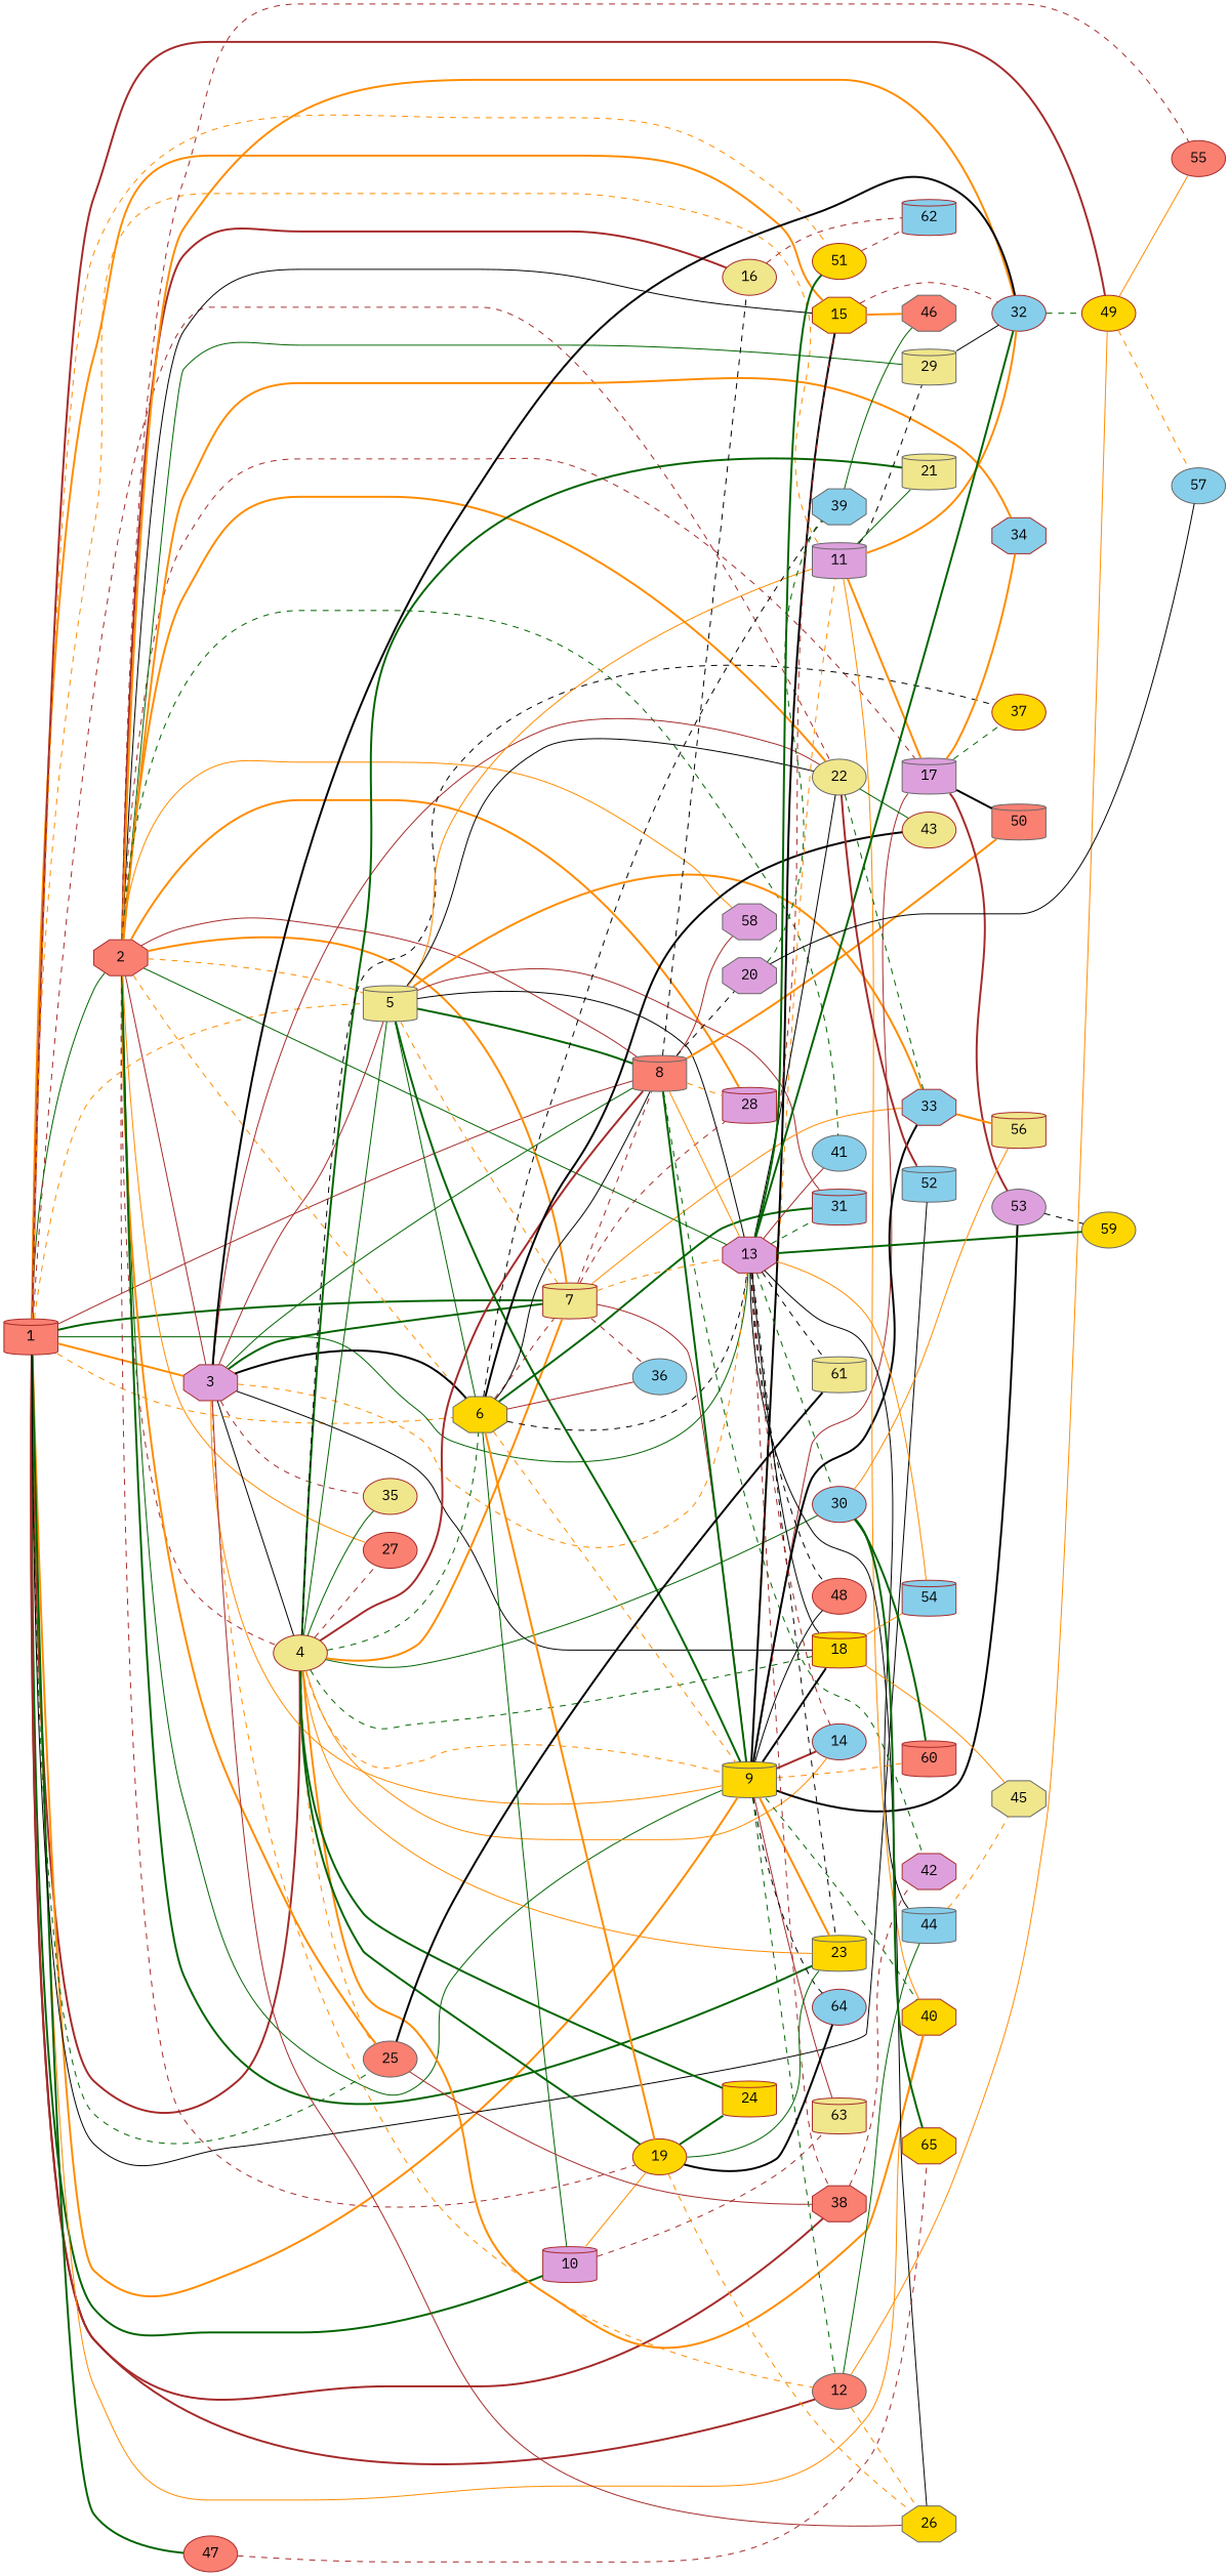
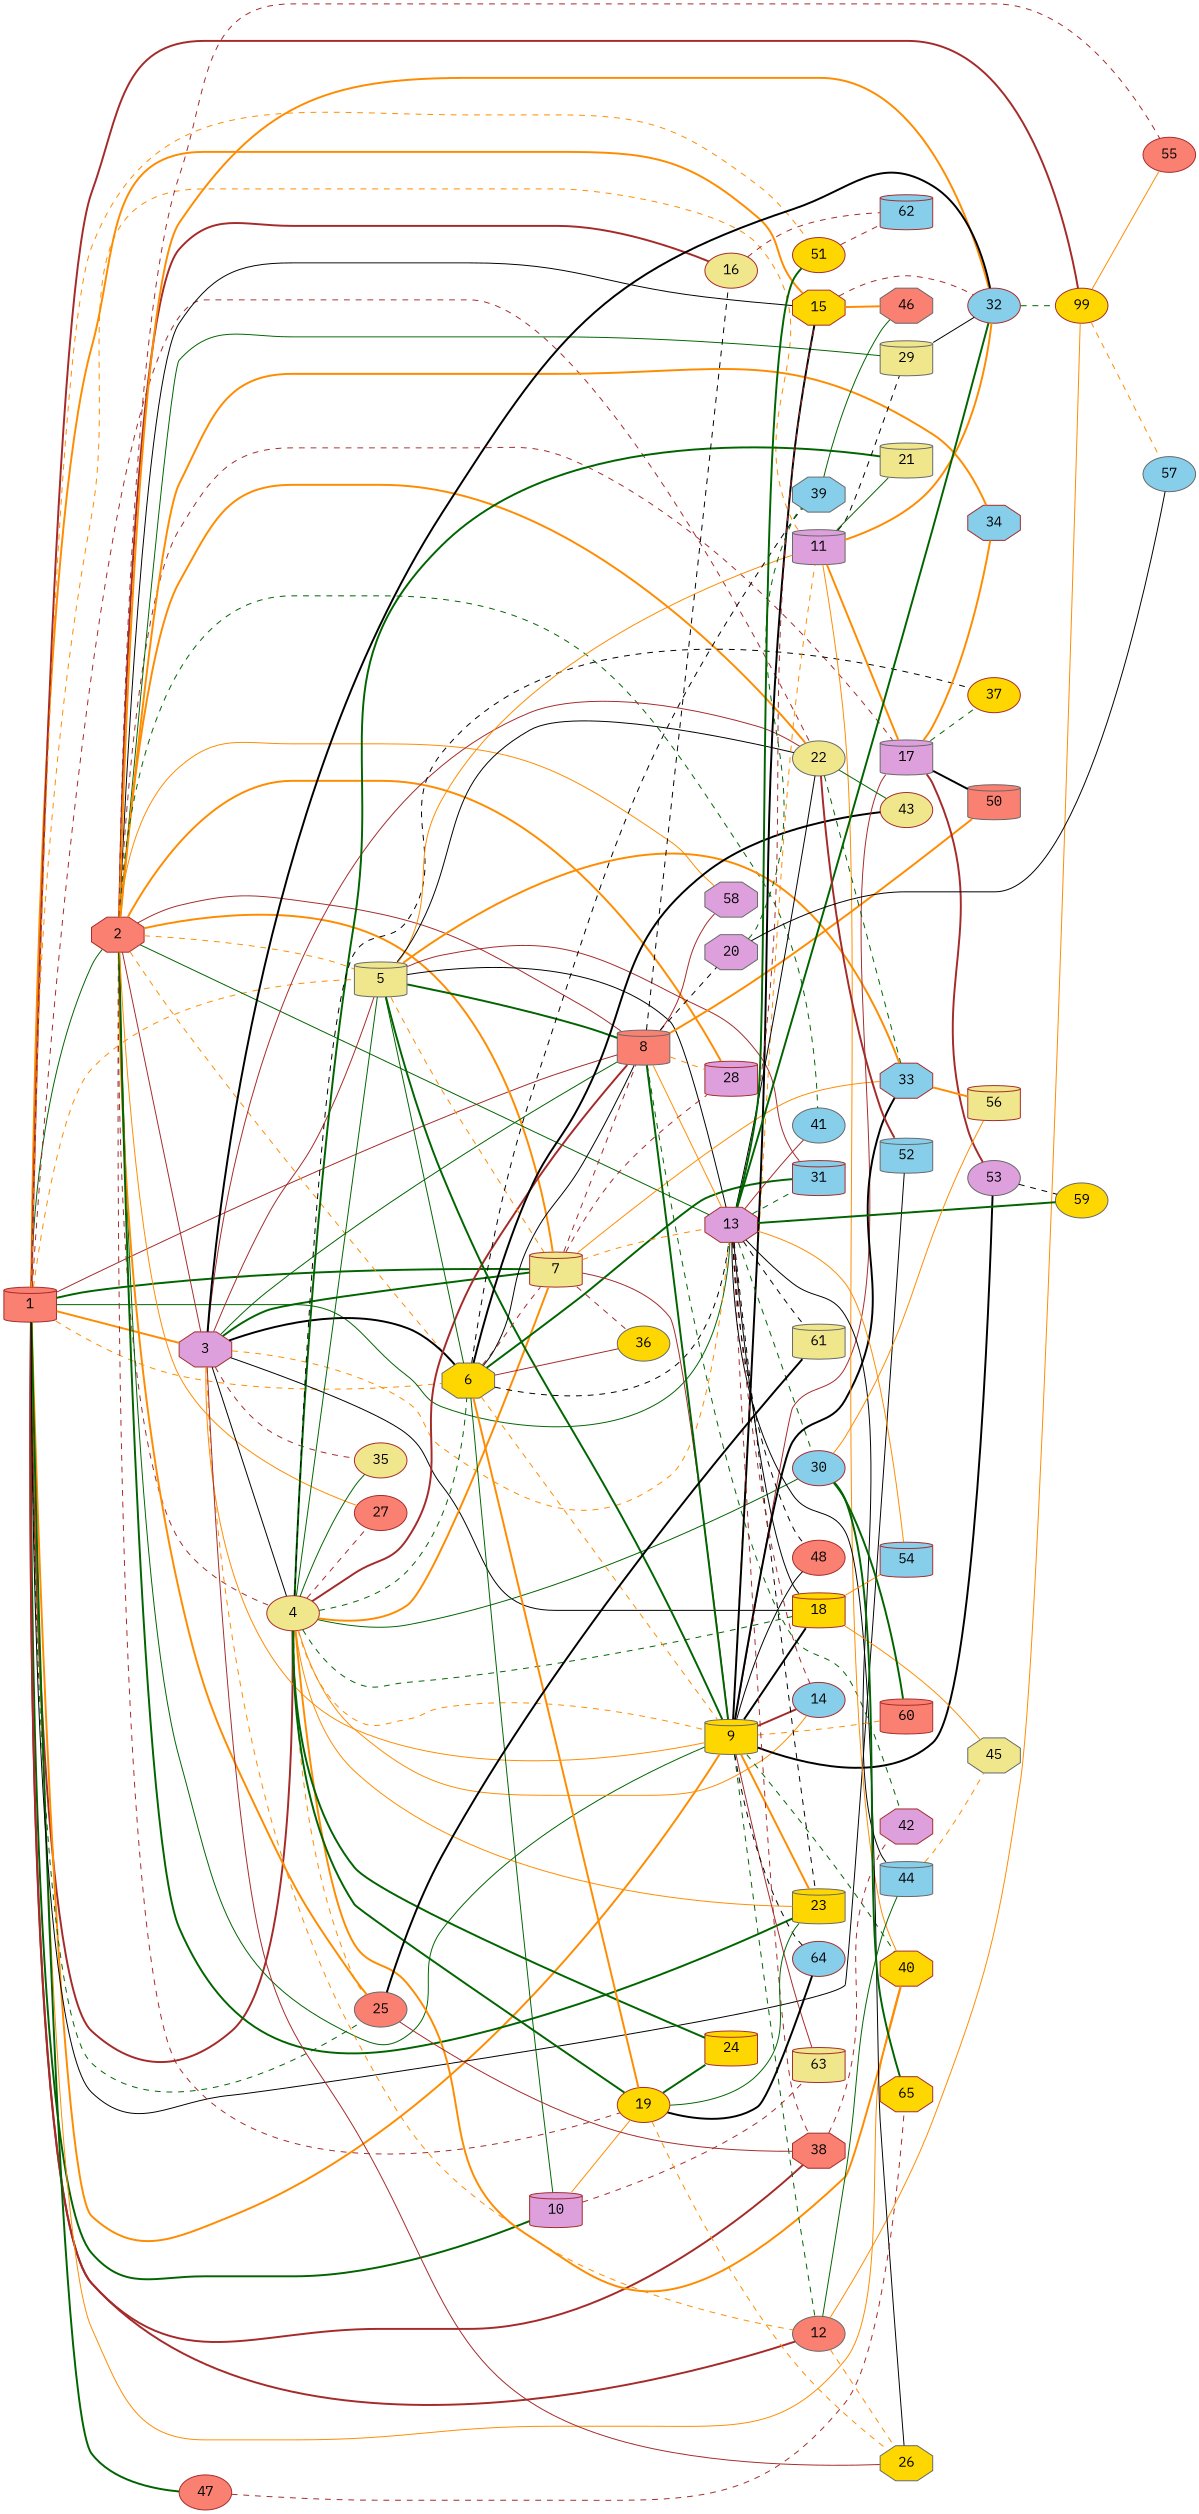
  graph {
    fontname="IBM Plex Mono"
    rankdir=LR
    node [color=brown fillcolor=skyblue fontname="IBM Plex Mono" shape=cylinder style=filled]
    edge [color=darkorange fontname="IBM Plex Mono" style=dashed weight=1.0]
    1 [fillcolor=salmon]
    2 [fillcolor=salmon shape=octagon]
    3 [fillcolor=plum shape=octagon]
    4 [fillcolor=khaki shape=ellipse]
    5 [color=gray40 fillcolor=khaki]
    6 [color=gray40 fillcolor=gold shape=octagon]
    7 [fillcolor=khaki]
    8 [color=gray40 fillcolor=salmon]
    9 [color=gray40 fillcolor=gold]
    10 [fillcolor=plum]
    11 [color=gray40 fillcolor=plum]
    12 [color=gray40 fillcolor=salmon shape=ellipse]
    13 [fillcolor=plum shape=octagon]
    15 [fillcolor=gold shape=octagon]
    22 [color=gray40 fillcolor=khaki shape=ellipse]
    25 [color=gray40 fillcolor=salmon shape=ellipse]
    38 [fillcolor=salmon shape=octagon]
    40 [fillcolor=gold shape=octagon]
    47 [fillcolor=salmon shape=ellipse]
-   49 [fillcolor=gold shape=ellipse]
+   49 [fillcolor=gold shape=ellipse label=99]
    51 [fillcolor=gold shape=ellipse]
    52 [color=gray40]
    16 [fillcolor=khaki shape=ellipse]
    17 [color=gray40 fillcolor=plum]
    19 [fillcolor=gold shape=ellipse]
    23 [color=gray40 fillcolor=gold]
    27 [fillcolor=salmon shape=ellipse]
    28 [fillcolor=plum]
    29 [color=gray40 fillcolor=khaki]
    32 [shape=ellipse]
    34 [shape=octagon]
    41 [color=gray40 shape=ellipse]
    55 [fillcolor=salmon shape=ellipse]
    58 [color=gray40 fillcolor=plum shape=octagon]
    18 [fillcolor=gold]
    26 [color=gray40 fillcolor=gold shape=octagon]
    35 [fillcolor=khaki shape=ellipse]
    14 [shape=ellipse]
    21 [color=gray40 fillcolor=khaki]
    24 [fillcolor=gold]
    30 [shape=ellipse]
    37 [fillcolor=gold shape=ellipse]
    31
    33 [shape=octagon]
-   36 [color=gray40 shape=ellipse]
+   36 [color=gray40 fillcolor=gold shape=ellipse]
    39 [color=gray40 shape=octagon]
    43 [fillcolor=khaki shape=ellipse]
    20 [color=gray40 fillcolor=plum shape=octagon]
    42 [fillcolor=plum shape=octagon]
    50 [color=gray40 fillcolor=salmon]
    48 [fillcolor=salmon shape=ellipse]
    53 [color=gray40 fillcolor=plum shape=ellipse]
    60 [fillcolor=salmon]
    63 [fillcolor=khaki]
    64 [shape=ellipse]
    44 [color=gray40]
    54
    59 [color=gray40 fillcolor=gold shape=ellipse]
    61 [color=gray40 fillcolor=khaki]
    46 [color=gray40 fillcolor=salmon shape=octagon]
    65 [fillcolor=gold shape=octagon]
    57 [color=gray40 shape=ellipse]
    62
    45 [color=gray40 fillcolor=khaki shape=octagon]
    56 [fillcolor=khaki]
    1 -- 2 [color=darkgreen style=solid weight=3.0]
    1 -- 3 [style=bold]
    1 -- 4 [color=brown style=bold]
    1 -- 5 [weight=2.0]
    1 -- 6
    1 -- 7 [color=darkgreen style=bold]
    1 -- 8 [color=brown style=solid]
    1 -- 9 [style=bold weight=2.0]
    1 -- 10 [color=darkgreen style=bold]
    1 -- 11
    1 -- 12 [color=brown style=bold]
    1 -- 13 [color=darkgreen style=solid weight=3.0]
    1 -- 15 [style=bold]
    1 -- 22 [color=brown]
    1 -- 25 [color=darkgreen]
    1 -- 38 [color=brown style=bold]
    1 -- 40 [style=solid]
    1 -- 47 [color=darkgreen style=bold]
    1 -- 49 [color=brown style=bold]
    1 -- 51
    1 -- 52 [color=black style=solid]
    2 -- 3 [color=brown style=solid weight=3.0]
    2 -- 4 [color=brown weight=2.0]
    2 -- 5 [weight=2.0]
    2 -- 6 [weight=3.0]
    2 -- 7 [style=bold weight=2.0]
    2 -- 8 [color=brown style=solid weight=3.0]
    2 -- 9 [color=darkgreen style=solid weight=2.0]
    2 -- 13 [color=darkgreen style=solid]
    2 -- 15 [color=black style=solid]
    2 -- 22 [style=bold]
    2 -- 25 [style=bold weight=2.0]
    2 -- 16 [color=brown style=bold]
    2 -- 17 [color=brown]
    2 -- 19 [color=brown]
    2 -- 23 [color=darkgreen style=bold weight=5.0]
    2 -- 27 [style=solid]
    2 -- 28 [style=bold]
    2 -- 29 [color=darkgreen style=solid]
    2 -- 32 [style=bold weight=2.0]
    2 -- 34 [style=bold]
    2 -- 41 [color=darkgreen]
    2 -- 55 [color=brown]
    2 -- 58 [style=solid]
    3 -- 4 [color=black style=solid]
    3 -- 5 [color=brown style=solid weight=2.0]
    3 -- 6 [color=black style=bold]
    3 -- 7 [color=darkgreen style=bold]
    3 -- 8 [color=darkgreen style=solid]
    3 -- 9 [style=solid]
    3 -- 12
    3 -- 13 [weight=2.0]
    3 -- 22 [color=brown style=solid]
    3 -- 32 [color=black style=bold]
    3 -- 18 [color=black style=solid]
    3 -- 26 [color=brown style=solid weight=2.0]
    3 -- 35 [color=brown]
    4 -- 5 [color=darkgreen style=solid]
    4 -- 6 [color=darkgreen weight=2.0]
    4 -- 7 [style=bold]
    4 -- 8 [color=brown style=bold]
    4 -- 9
    4 -- 25
    4 -- 40 [style=bold]
    4 -- 19 [color=darkgreen style=bold]
    4 -- 23 [style=solid]
    4 -- 27 [color=brown]
    4 -- 18 [color=darkgreen]
    4 -- 35 [color=darkgreen style=solid]
    4 -- 14 [style=solid]
    4 -- 21 [color=darkgreen style=bold]
    4 -- 24 [color=darkgreen style=bold]
    4 -- 30 [color=darkgreen style=solid]
    4 -- 37 [color=black]
    5 -- 6 [color=darkgreen style=solid]
    5 -- 7
    5 -- 8 [color=darkgreen style=bold]
    5 -- 9 [color=darkgreen style=bold]
    5 -- 11 [style=solid weight=4.0]
    5 -- 13 [color=black style=solid weight=2.0]
    5 -- 22 [color=black style=solid]
    5 -- 31 [color=brown style=solid]
    5 -- 33 [style=bold]
    6 -- 7 [color=brown weight=2.0]
    6 -- 8 [color=black style=solid]
    6 -- 9
    6 -- 10 [color=darkgreen style=solid]
    6 -- 13 [color=black]
    6 -- 19 [style=bold]
    6 -- 31 [color=darkgreen style=bold]
    6 -- 36 [color=brown style=solid]
    6 -- 39 [color=black]
    6 -- 43 [color=black style=bold]
    7 -- 8 [color=brown]
    7 -- 9 [color=brown style=solid]
    7 -- 13 [weight=16.0]
    7 -- 28 [color=brown]
    7 -- 33 [style=solid]
    7 -- 36 [color=brown weight=2.0]
    8 -- 9 [color=darkgreen style=bold]
    8 -- 13 [style=solid]
    8 -- 16 [color=black]
    8 -- 28
    8 -- 58 [color=brown style=solid]
    8 -- 20 [color=black]
    8 -- 42 [color=darkgreen]
    8 -- 50 [style=bold]
    9 -- 11
    9 -- 12 [color=darkgreen]
    9 -- 15 [color=black style=bold]
    9 -- 40 [color=darkgreen]
    9 -- 17 [color=brown style=solid]
    9 -- 23 [style=bold]
    9 -- 18 [color=black style=bold]
    9 -- 14 [color=brown style=bold]
    9 -- 33 [color=black style=bold]
    9 -- 48 [color=black style=solid]
    9 -- 53 [color=black style=bold]
    9 -- 60
    9 -- 63 [color=brown style=solid]
    9 -- 64 [color=black]
    10 -- 19 [style=solid]
    10 -- 63 [color=brown]
    11 -- 40 [style=solid]
    11 -- 17 [style=bold]
    11 -- 29 [color=black]
    11 -- 32 [style=bold weight=2.0]
    11 -- 21 [color=darkgreen style=solid]
    12 -- 49 [style=solid]
    12 -- 26
    12 -- 44 [color=darkgreen style=solid]
    13 -- 15 [color=brown]
    13 -- 22 [color=black style=solid]
    13 -- 38 [color=brown]
    13 -- 51 [color=darkgreen style=bold]
    13 -- 23 [color=black weight=2.0]
    13 -- 32 [color=darkgreen style=bold]
    13 -- 41 [color=brown style=solid]
    13 -- 18 [color=black style=solid]
    13 -- 26 [color=black style=solid]
    13 -- 14 [color=brown]
    13 -- 30 [color=darkgreen weight=2.0]
    13 -- 31 [color=darkgreen]
    13 -- 48 [color=black]
    13 -- 44 [color=black style=solid]
    13 -- 54 [style=solid]
    13 -- 59 [color=darkgreen style=bold]
    13 -- 61 [color=black]
    15 -- 32 [color=brown]
    15 -- 46 [style=bold]
    22 -- 52 [color=brown style=bold]
    22 -- 33 [color=darkgreen]
    22 -- 43 [color=darkgreen style=solid]
    25 -- 38 [color=brown style=solid]
    25 -- 61 [color=black style=bold]
    38 -- 42 [color=brown]
    47 -- 65 [color=brown]
    49 -- 55 [style=solid]
    49 -- 57
    51 -- 62 [color=brown]
    16 -- 62 [color=brown]
    17 -- 34 [style=bold]
    17 -- 37 [color=darkgreen]
    17 -- 50 [color=black style=bold]
    17 -- 53 [color=brown style=bold]
    19 -- 23 [color=darkgreen style=solid]
    19 -- 26
    19 -- 24 [color=darkgreen style=bold]
    19 -- 64 [color=black style=bold]
    29 -- 32 [color=black style=solid]
    32 -- 49 [color=darkgreen]
    18 -- 54 [style=solid]
    18 -- 45 [style=solid]
    30 -- 60 [color=darkgreen style=bold]
    30 -- 65 [color=darkgreen style=bold]
    30 -- 56 [style=solid]
    33 -- 56 [style=bold]
    39 -- 46 [color=darkgreen style=solid]
    20 -- 39 [color=darkgreen]
    20 -- 57 [color=black style=solid]
    53 -- 59 [color=black]
    44 -- 45
  }
